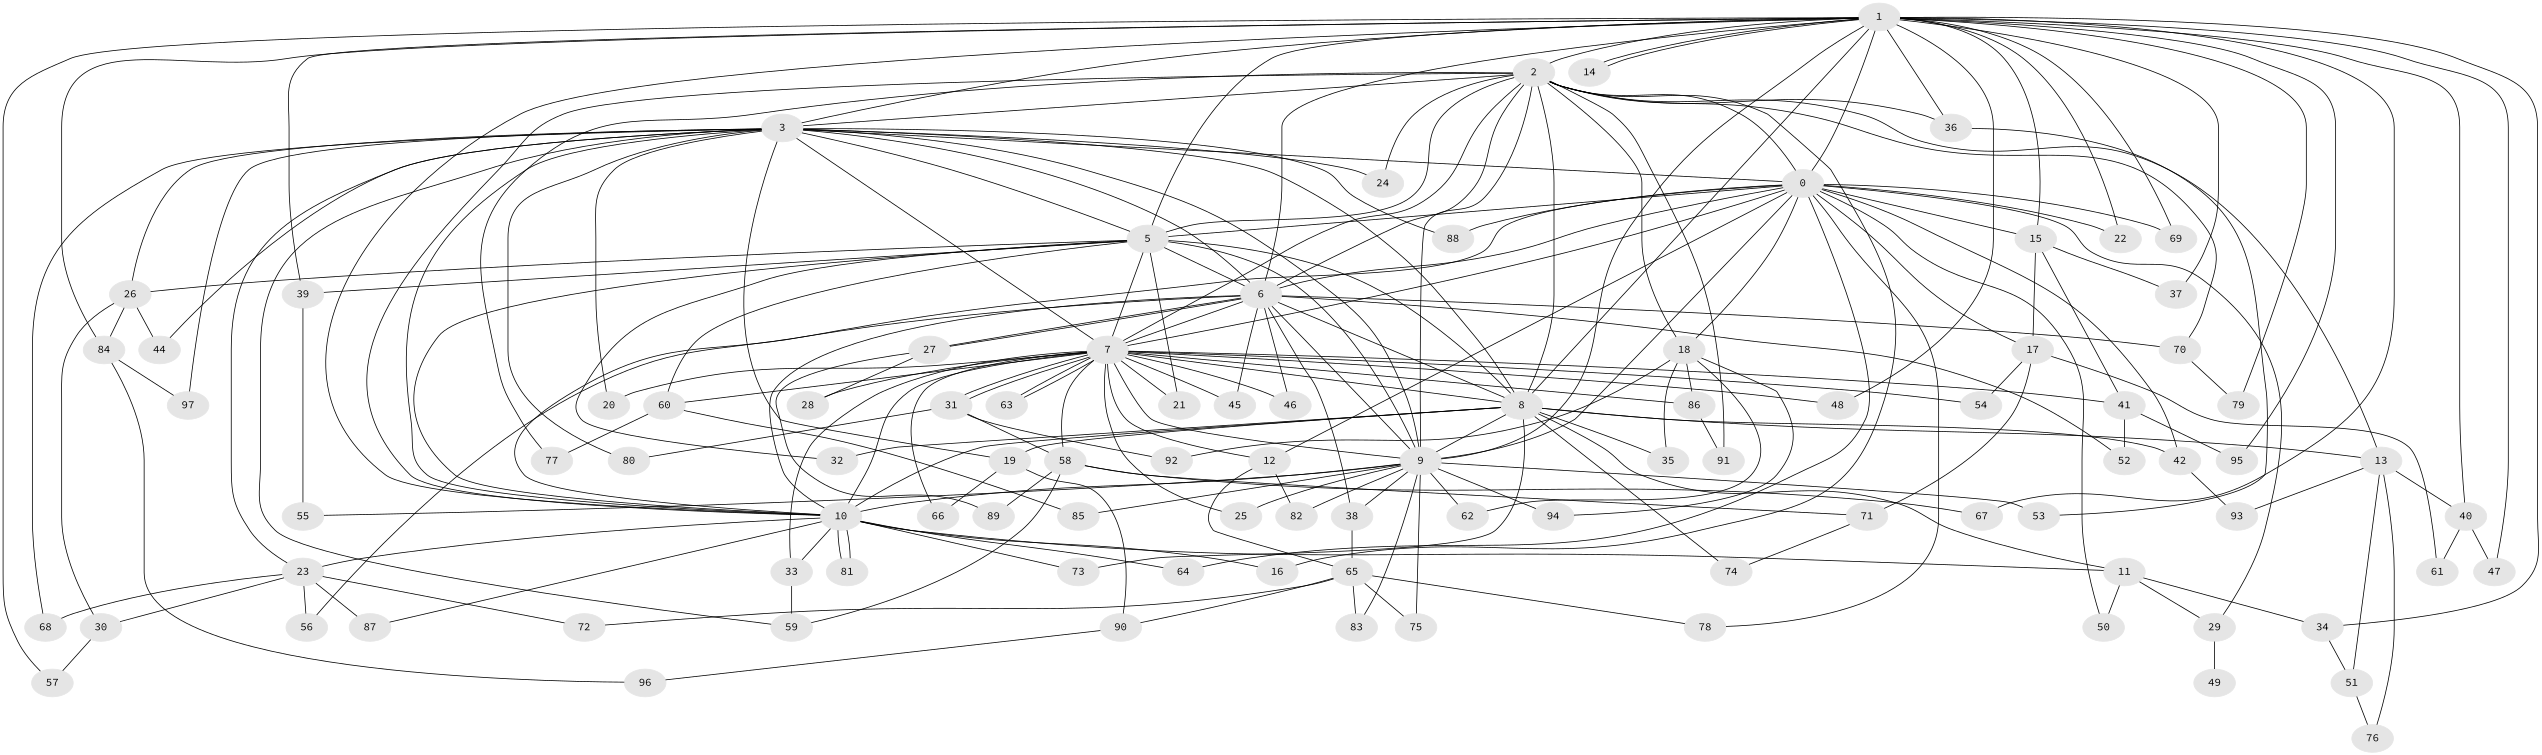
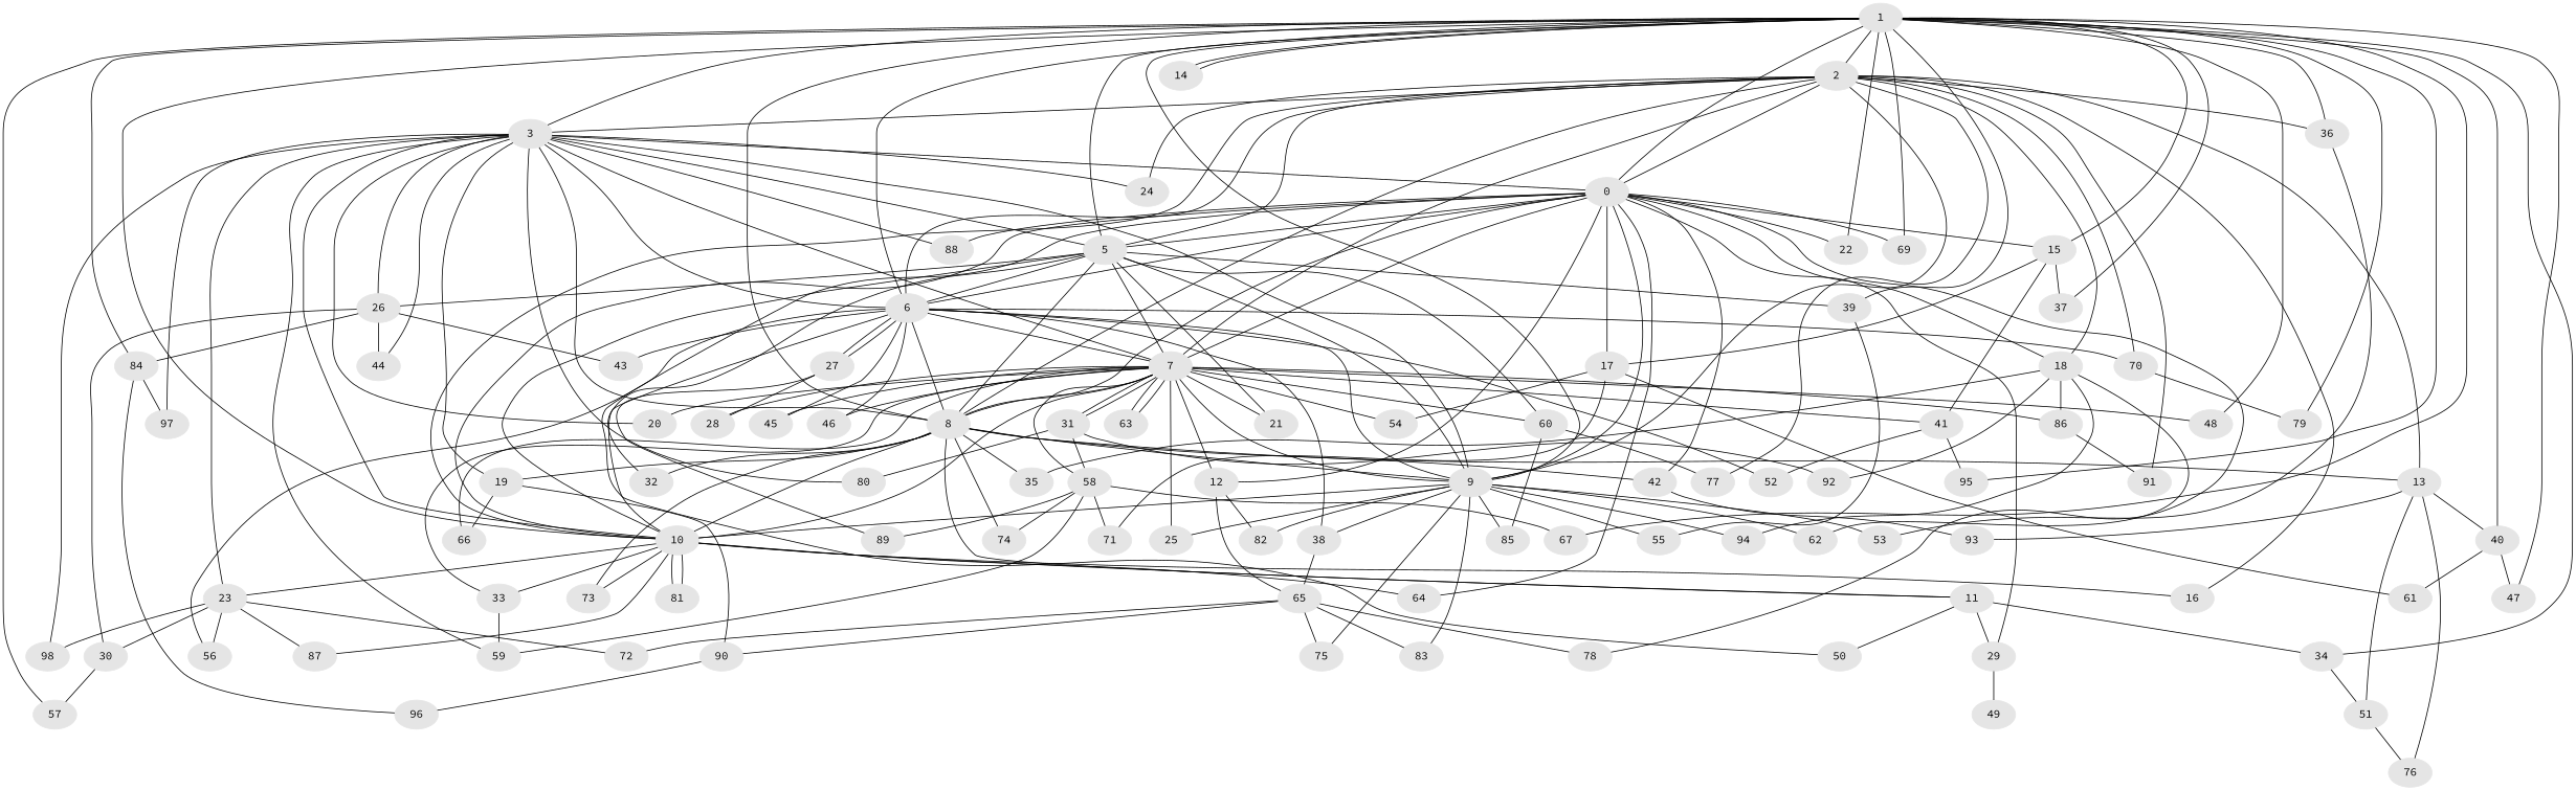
  graph {
    fontname="Source Code Pro"
    node [color=gray90 fontname="Source Code Pro" style=filled]
    edge [fontname="Source Code Pro"]
    1
    2
    3
    n4 [label=0]
    5
    6
    8
    9
    10
    14
    15
    22
    34
    36
    37
    39
    40
    47
    48
    57
    67
    69
    79
    84
    95
    7
    13
    16
    18
    24
    70
    77
    91
    19
    20
    23
    26
    44
-   68
+   68 [label=98]
    80
    88
    97
    59
    12
    17
    29
    42
    50
    64
    78
    21
    32
    60
    27
    38
+   43
    45
    46
    52
    56
    25
    28
    31
    33
    41
    54
    58
    63
    66
    86
    11
    35
    73
    74
    53
    55
    62
    75
    82
    83
    85
    94
    81
    87
    51
    61
    96
    76
    93
    92
    90
    30
    72
    65
    71
    49
    89
    1 -- 2
    1 -- 3
    1 -- n4
    1 -- 5
    1 -- 6
    1 -- 8
    1 -- 9
    1 -- 10
    1 -- 14
    1 -- 14
    1 -- 15
    1 -- 22
    1 -- 34
    1 -- 36
    1 -- 37
    1 -- 39
    1 -- 40
    1 -- 47
    1 -- 48
    1 -- 57
    1 -- 67
    1 -- 69
    1 -- 79
    1 -- 84
    1 -- 95
    2 -- 3
    2 -- n4
    2 -- 5
    2 -- 6
    2 -- 8
    2 -- 9
    2 -- 10
    2 -- 36
    2 -- 7
    2 -- 13
    2 -- 16
    2 -- 18
    2 -- 24
    2 -- 70
    2 -- 77
    2 -- 91
    3 -- n4
    3 -- 5
    3 -- 6
    3 -- 8
    3 -- 9
    3 -- 10
    3 -- 7
    3 -- 24
    3 -- 19
    3 -- 20
    3 -- 23
    3 -- 26
    3 -- 44
    3 -- 68
    3 -- 80
    3 -- 88
    3 -- 97
    3 -- 59
    n4 -- 5
    n4 -- 6
+   n4 -- 8
    n4 -- 9
    n4 -- 10
    n4 -- 15
    n4 -- 22
    n4 -- 69
    n4 -- 7
    n4 -- 18
    n4 -- 88
    n4 -- 12
    n4 -- 17
    n4 -- 29
    n4 -- 42
    n4 -- 50
    n4 -- 64
    n4 -- 78
    5 -- 6
    5 -- 8
    5 -- 9
    5 -- 10
    5 -- 39
    5 -- 7
    5 -- 26
    5 -- 21
    5 -- 32
    5 -- 60
    6 -- 8
    6 -- 9
    6 -- 10
    6 -- 7
    6 -- 70
    6 -- 27
    6 -- 27
    6 -- 38
+   6 -- 43
    6 -- 45
    6 -- 46
    6 -- 52
    6 -- 56
    8 -- 9
    8 -- 10
    8 -- 13
    8 -- 19
    8 -- 42
    8 -- 32
    8 -- 11
    8 -- 35
    8 -- 73
    8 -- 74
    9 -- 10
    9 -- 38
    9 -- 25
    9 -- 53
    9 -- 55
    9 -- 62
    9 -- 75
    9 -- 82
    9 -- 83
    9 -- 85
    9 -- 94
    10 -- 16
    10 -- 23
    10 -- 64
    10 -- 33
    10 -- 11
    10 -- 73
    10 -- 81
    10 -- 81
    10 -- 87
    15 -- 37
    15 -- 17
    15 -- 41
    34 -- 51
    36 -- 53
    39 -- 55
    40 -- 47
    40 -- 61
    84 -- 97
    84 -- 96
    7 -- 8
    7 -- 9
    7 -- 10
    7 -- 48
    7 -- 20
    7 -- 12
    7 -- 21
    7 -- 60
    7 -- 45
    7 -- 46
    7 -- 25
    7 -- 28
    7 -- 31
    7 -- 31
    7 -- 33
    7 -- 41
    7 -- 54
    7 -- 58
    7 -- 63
    7 -- 63
    7 -- 66
    7 -- 86
    13 -- 40
    13 -- 51
    13 -- 76
    13 -- 93
    18 -- 86
    18 -- 35
    18 -- 62
    18 -- 94
    18 -- 92
    70 -- 79
    19 -- 66
    19 -- 90
    23 -- 68
    23 -- 56
    23 -- 87
    23 -- 30
    23 -- 72
    26 -- 84
    26 -- 44
+   26 -- 43
    26 -- 30
    12 -- 82
    12 -- 65
    17 -- 54
    17 -- 61
    17 -- 71
    29 -- 49
    42 -- 93
    60 -- 77
    60 -- 85
    27 -- 28
    27 -- 89
    38 -- 65
    31 -- 80
    31 -- 58
    31 -- 92
    33 -- 59
    41 -- 95
    41 -- 52
    58 -- 67
    58 -- 59
-   71 -- 74
+   58 -- 74
    58 -- 71
    58 -- 89
    86 -- 91
    11 -- 34
    11 -- 29
    11 -- 50
    51 -- 76
    90 -- 96
    30 -- 57
    65 -- 78
    65 -- 75
    65 -- 83
    65 -- 90
    65 -- 72
  }
